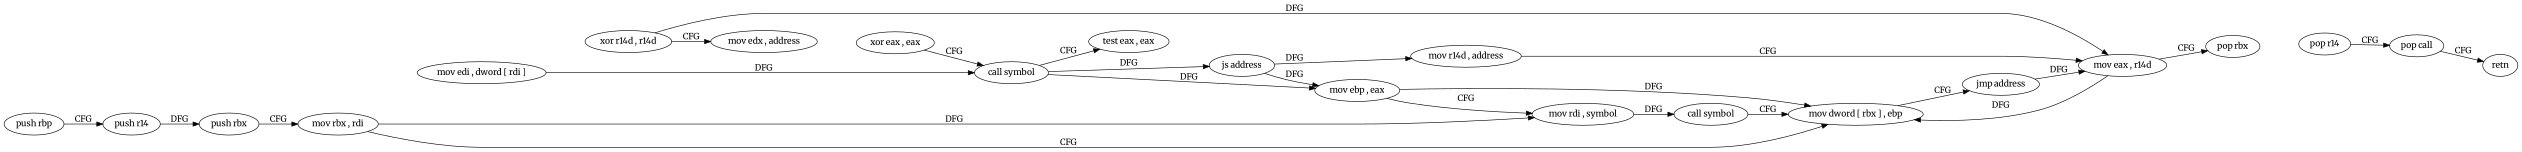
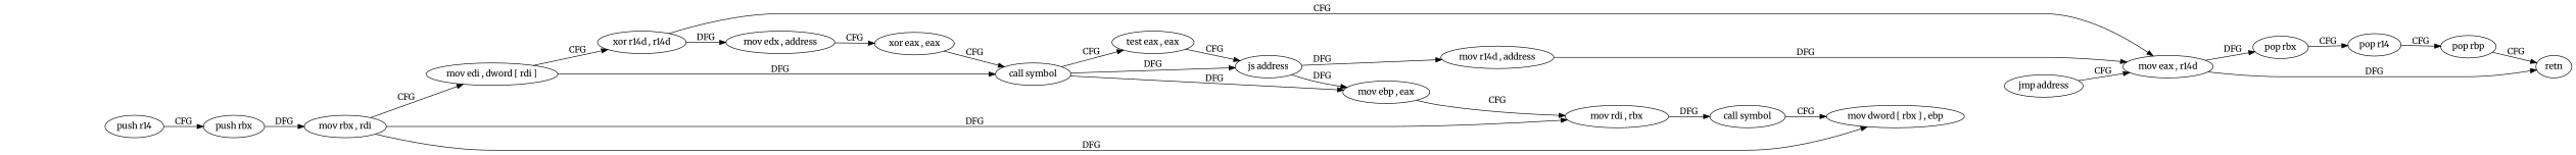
  digraph {
    fontname=Merriweather
    rankdir=LR
    node [fontname=Merriweather]
    edge [fontname=Merriweather]
-   n1 [label="push rbp"]
    n2 [label="push r14"]
    n3 [label="push rbx"]
    n4 [label="mov rbx , rdi"]
    n5 [label="mov edi , dword [ rdi ]"]
-   n6 [label="mov rdi , symbol"]
+   n6 [label="mov rdi , rbx"]
    n7 [label="mov dword [ rbx ] , ebp"]
    n8 [label="xor r14d , r14d"]
    n9 [label="call symbol"]
    n10 [label="call symbol"]
    n11 [label="jmp address"]
    n12 [label="mov edx , address"]
    n13 [label="mov eax , r14d"]
    n14 [label="test eax , eax"]
    n15 [label="js address"]
    n16 [label="mov ebp , eax"]
    n17 [label="xor eax , eax"]
    n18 [label="pop rbx"]
    n19 [label=retn]
    n20 [label="mov r14d , address"]
    n21 [label="pop r14"]
-   n22 [label="pop call"]
-   n1 -> n2 [label=CFG]
-   n2 -> n3 [label=DFG]
-   n3 -> n4 [label=CFG]
+   n22 [label="pop rbp"]
+   n2 -> n3 [label=CFG]
+   n3 -> n4 [label=DFG]
+   n4 -> n5 [label=CFG]
    n4 -> n6 [label=DFG]
-   n4 -> n7 [label=CFG]
+   n4 -> n7 [label=DFG]
+   n5 -> n8 [label=CFG]
    n5 -> n9 [label=DFG]
    n6 -> n10 [label=DFG]
-   n7 -> n11 [label=CFG]
-   n8 -> n12 [label=CFG]
-   n8 -> n13 [label=DFG]
+   n8 -> n12 [label=DFG]
+   n8 -> n13 [label=CFG]
    n9 -> n14 [label=CFG]
    n9 -> n15 [label=DFG]
    n9 -> n16 [label=DFG]
    n10 -> n7 [label=CFG]
-   n11 -> n13 [label=DFG]
-   n13 -> n18 [label=CFG]
-   n13 -> n7 [label=DFG]
+   n11 -> n13 [label=CFG]
+   n12 -> n17 [label=CFG]
+   n13 -> n18 [label=DFG]
+   n13 -> n19 [label=DFG]
+   n14 -> n15 [label=CFG]
    n15 -> n16 [label=DFG]
    n15 -> n20 [label=DFG]
    n16 -> n6 [label=CFG]
-   n16 -> n7 [label=DFG]
    n17 -> n9 [label=CFG]
-   n20 -> n13 [label=CFG]
+   n18 -> n21 [label=CFG]
+   n20 -> n13 [label=DFG]
    n21 -> n22 [label=CFG]
    n22 -> n19 [label=CFG]
  }
